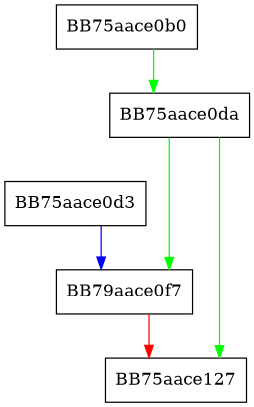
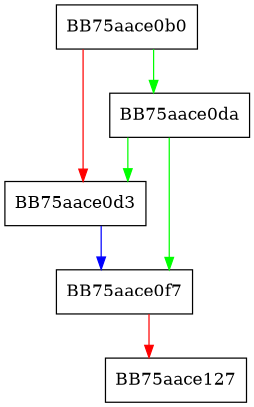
  digraph {
    splines=ortho
    node [shape=box]
    edge [color=green]
    BB75aace0b0
    BB75aace0da
    BB75aace0d3
    BB75aace127
-   BB75aace0f7 [label=BB79aace0f7]
+   BB75aace0f7
    BB75aace0b0 -> BB75aace0da
-   BB75aace0da -> BB75aace127
+   BB75aace0b0 -> BB75aace0d3 [color=red]
+   BB75aace0da -> BB75aace0d3
    BB75aace0da -> BB75aace0f7
    BB75aace0d3 -> BB75aace0f7 [color=blue]
    BB75aace0f7 -> BB75aace127 [color=red]
  }
